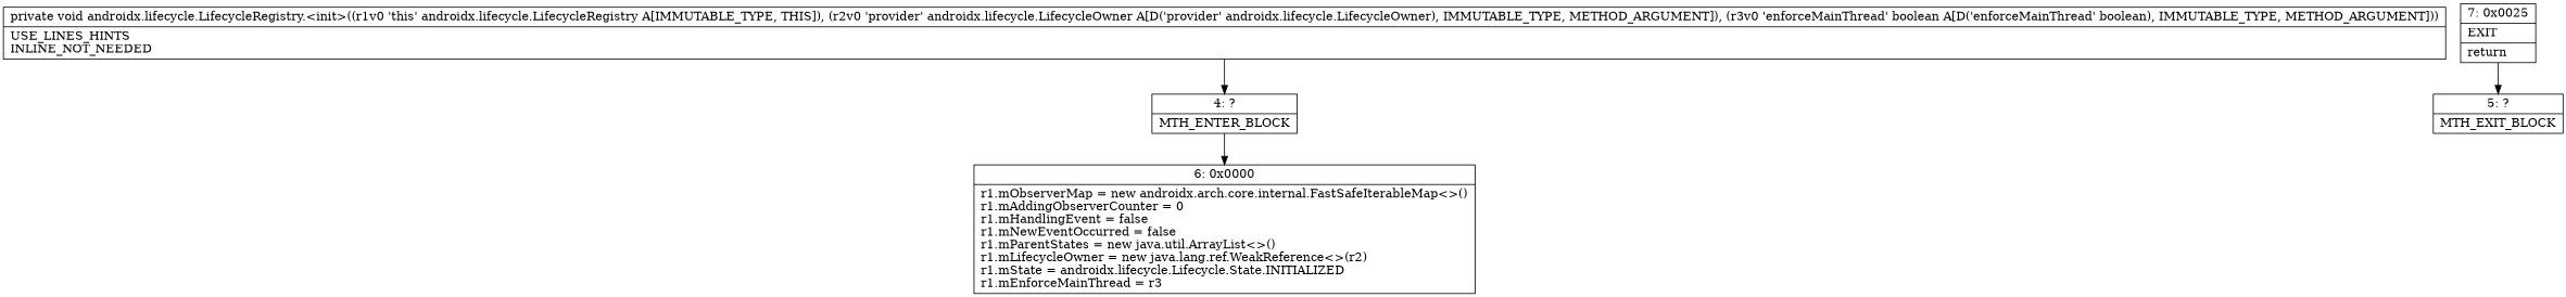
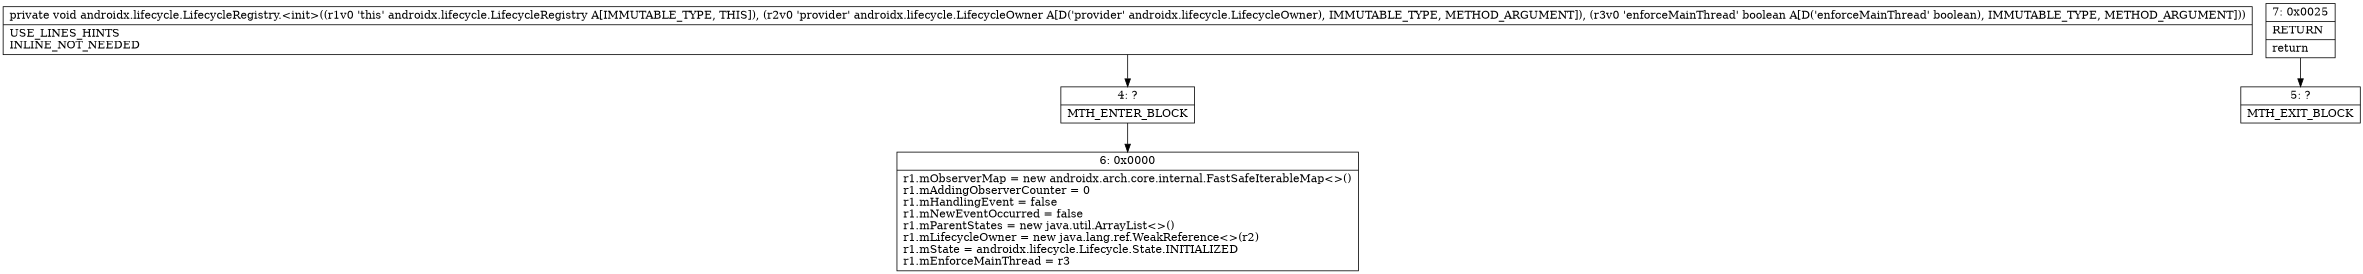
  digraph {
    node [shape=record]
    n1 [label="{4\:\ ?|MTH_ENTER_BLOCK\l}"]
    n2 [label="{6\:\ 0x0000|r1.mObserverMap = new androidx.arch.core.internal.FastSafeIterableMap\<\>()\lr1.mAddingObserverCounter = 0\lr1.mHandlingEvent = false\lr1.mNewEventOccurred = false\lr1.mParentStates = new java.util.ArrayList\<\>()\lr1.mLifecycleOwner = new java.lang.ref.WeakReference\<\>(r2)\lr1.mState = androidx.lifecycle.Lifecycle.State.INITIALIZED\lr1.mEnforceMainThread = r3\l}"]
-   n3 [label="{7\:\ 0x0025|EXIT\l|return\l}"]
+   n3 [label="{7\:\ 0x0025|RETURN\l|return\l}"]
    n4 [label="{5\:\ ?|MTH_EXIT_BLOCK\l}"]
    n5 [label="{private void androidx.lifecycle.LifecycleRegistry.\<init\>((r1v0 'this' androidx.lifecycle.LifecycleRegistry A[IMMUTABLE_TYPE, THIS]), (r2v0 'provider' androidx.lifecycle.LifecycleOwner A[D('provider' androidx.lifecycle.LifecycleOwner), IMMUTABLE_TYPE, METHOD_ARGUMENT]), (r3v0 'enforceMainThread' boolean A[D('enforceMainThread' boolean), IMMUTABLE_TYPE, METHOD_ARGUMENT]))  | USE_LINES_HINTS\lINLINE_NOT_NEEDED\l}"]
    n1 -> n2
    n3 -> n4
    n5 -> n1
  }
